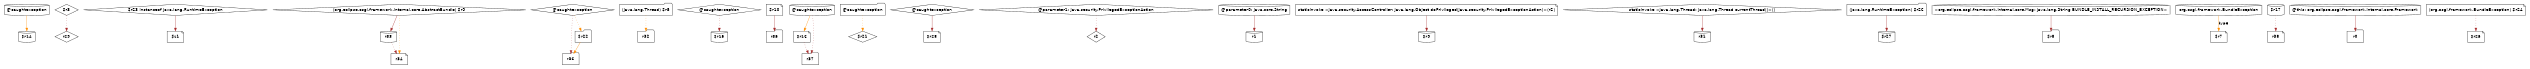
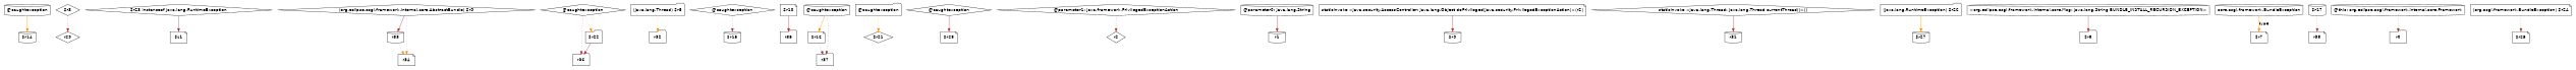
  digraph {
    fontname="DejaVu Sans"
    node [fontname="DejaVu Sans" shape=cylinder]
    edge [color=brown fontname="DejaVu Sans" style=dotted]
    n1 [label="@caughtexception"]
    n2 [label="$r14"]
    n3 [label="$r3" shape=diamond]
    n4 [label=r29 shape=diamond]
    n5 [label="$r23 instanceof java.lang.RuntimeException" shape=diamond]
    n6 [label="$z1" shape=note]
    n7 [label=r33]
    n8 [label=r34 shape=note]
    n9 [label="@caughtexception" shape=diamond]
    n10 [label=r36 shape=folder]
    n11 [label="$r22" shape=folder]
    n12 [label="(java.lang.Thread) $r5" shape=folder]
    n13 [label=r32 shape=folder]
    n14 [label="@caughtexception" shape=diamond]
    n15 [label="$r15"]
    n16 [label="$r10" shape=note]
    n17 [label=r35 shape=folder]
    n18 [label="$r16" shape=note]
    n19 [label=r37 shape=folder]
    n20 [label="@caughtexception" shape=folder]
    n21 [label="$r21" shape=diamond]
    n22 [label="(org.eclipse.osgi.framework.internal.core.AbstractBundle) $r9" shape=diamond]
    n23 [label="@caughtexception" shape=diamond]
    n24 [label="$r28" shape=note]
-   n25 [label="@parameter1: java.security.PrivilegedExceptionAction" shape=diamond]
+   n25 [label="@parameter1: java.framework.PrivilegedExceptionAction" shape=diamond]
    n26 [label=r2 shape=diamond]
-   n27 [label="@parameter0: java.core.String"]
+   n27 [label="@parameter0: java.lang.String"]
    n28 [label=r1]
    n29 [label="staticinvoke <java.security.AccessController: java.lang.Object doPrivileged(java.security.PrivilegedExceptionAction)>(r2)" shape=note]
    n30 [label="$r9"]
    n31 [label="staticinvoke <java.lang.Thread: java.lang.Thread currentThread()>()" shape=diamond]
    n32 [label=r31]
    n33 [label="(java.lang.RuntimeException) $r26" shape=folder]
    n34 [label="$r27"]
    n35 [label="<org.eclipse.osgi.framework.internal.core.Msg: java.lang.String BUNDLE_INSTALL_RECURSION_EXCEPTION>"]
    n36 [label="$r8" shape=folder]
-   n37 [label="org.osgi.framework.BundleException"]
+   n37 [label="core.osgi.framework.BundleException"]
    n38 [label="$r7" shape=note]
    n39 [label="$r17"]
    n40 [label=r38 shape=note]
    n41 [label="@this: org.eclipse.osgi.framework.internal.core.Framework"]
    n42 [label=r0 shape=folder]
    n43 [label="(org.osgi.framework.BundleException) $r24" shape=note]
    n44 [label="$r25" shape=note]
    n45 [label="@caughtexception"]
    n1 -> n2 [color=darkorange style=solid]
    n3 -> n4
    n5 -> n6 [style=solid]
-   n7 -> n8
+   n7 -> n8 [color=darkorange]
    n9 -> n10
    n9 -> n11 [color=darkorange]
-   n11 -> n10 [color=darkorange style=solid]
+   n11 -> n10 [style=solid]
    n12 -> n13 [color=darkorange]
    n14 -> n15
    n16 -> n17 [style=solid]
    n18 -> n19
    n20 -> n21 [color=darkorange]
    n22 -> n7 [style=solid]
    n22 -> n8 [color=darkorange]
    n23 -> n24 [style=solid]
    n25 -> n26
    n27 -> n28 [style=solid]
    n29 -> n30 [style=solid]
    n31 -> n32 [style=solid]
-   n33 -> n34 [style=solid]
+   n33 -> n34 [color=darkorange style=solid]
    n35 -> n36 [style=solid]
    n37 -> n38 [color=darkorange label=type style=solid]
    n39 -> n40
-   n41 -> n42 [style=solid]
+   n41 -> n42
    n43 -> n44
    n45 -> n18 [color=darkorange style=solid]
    n45 -> n19
  }
